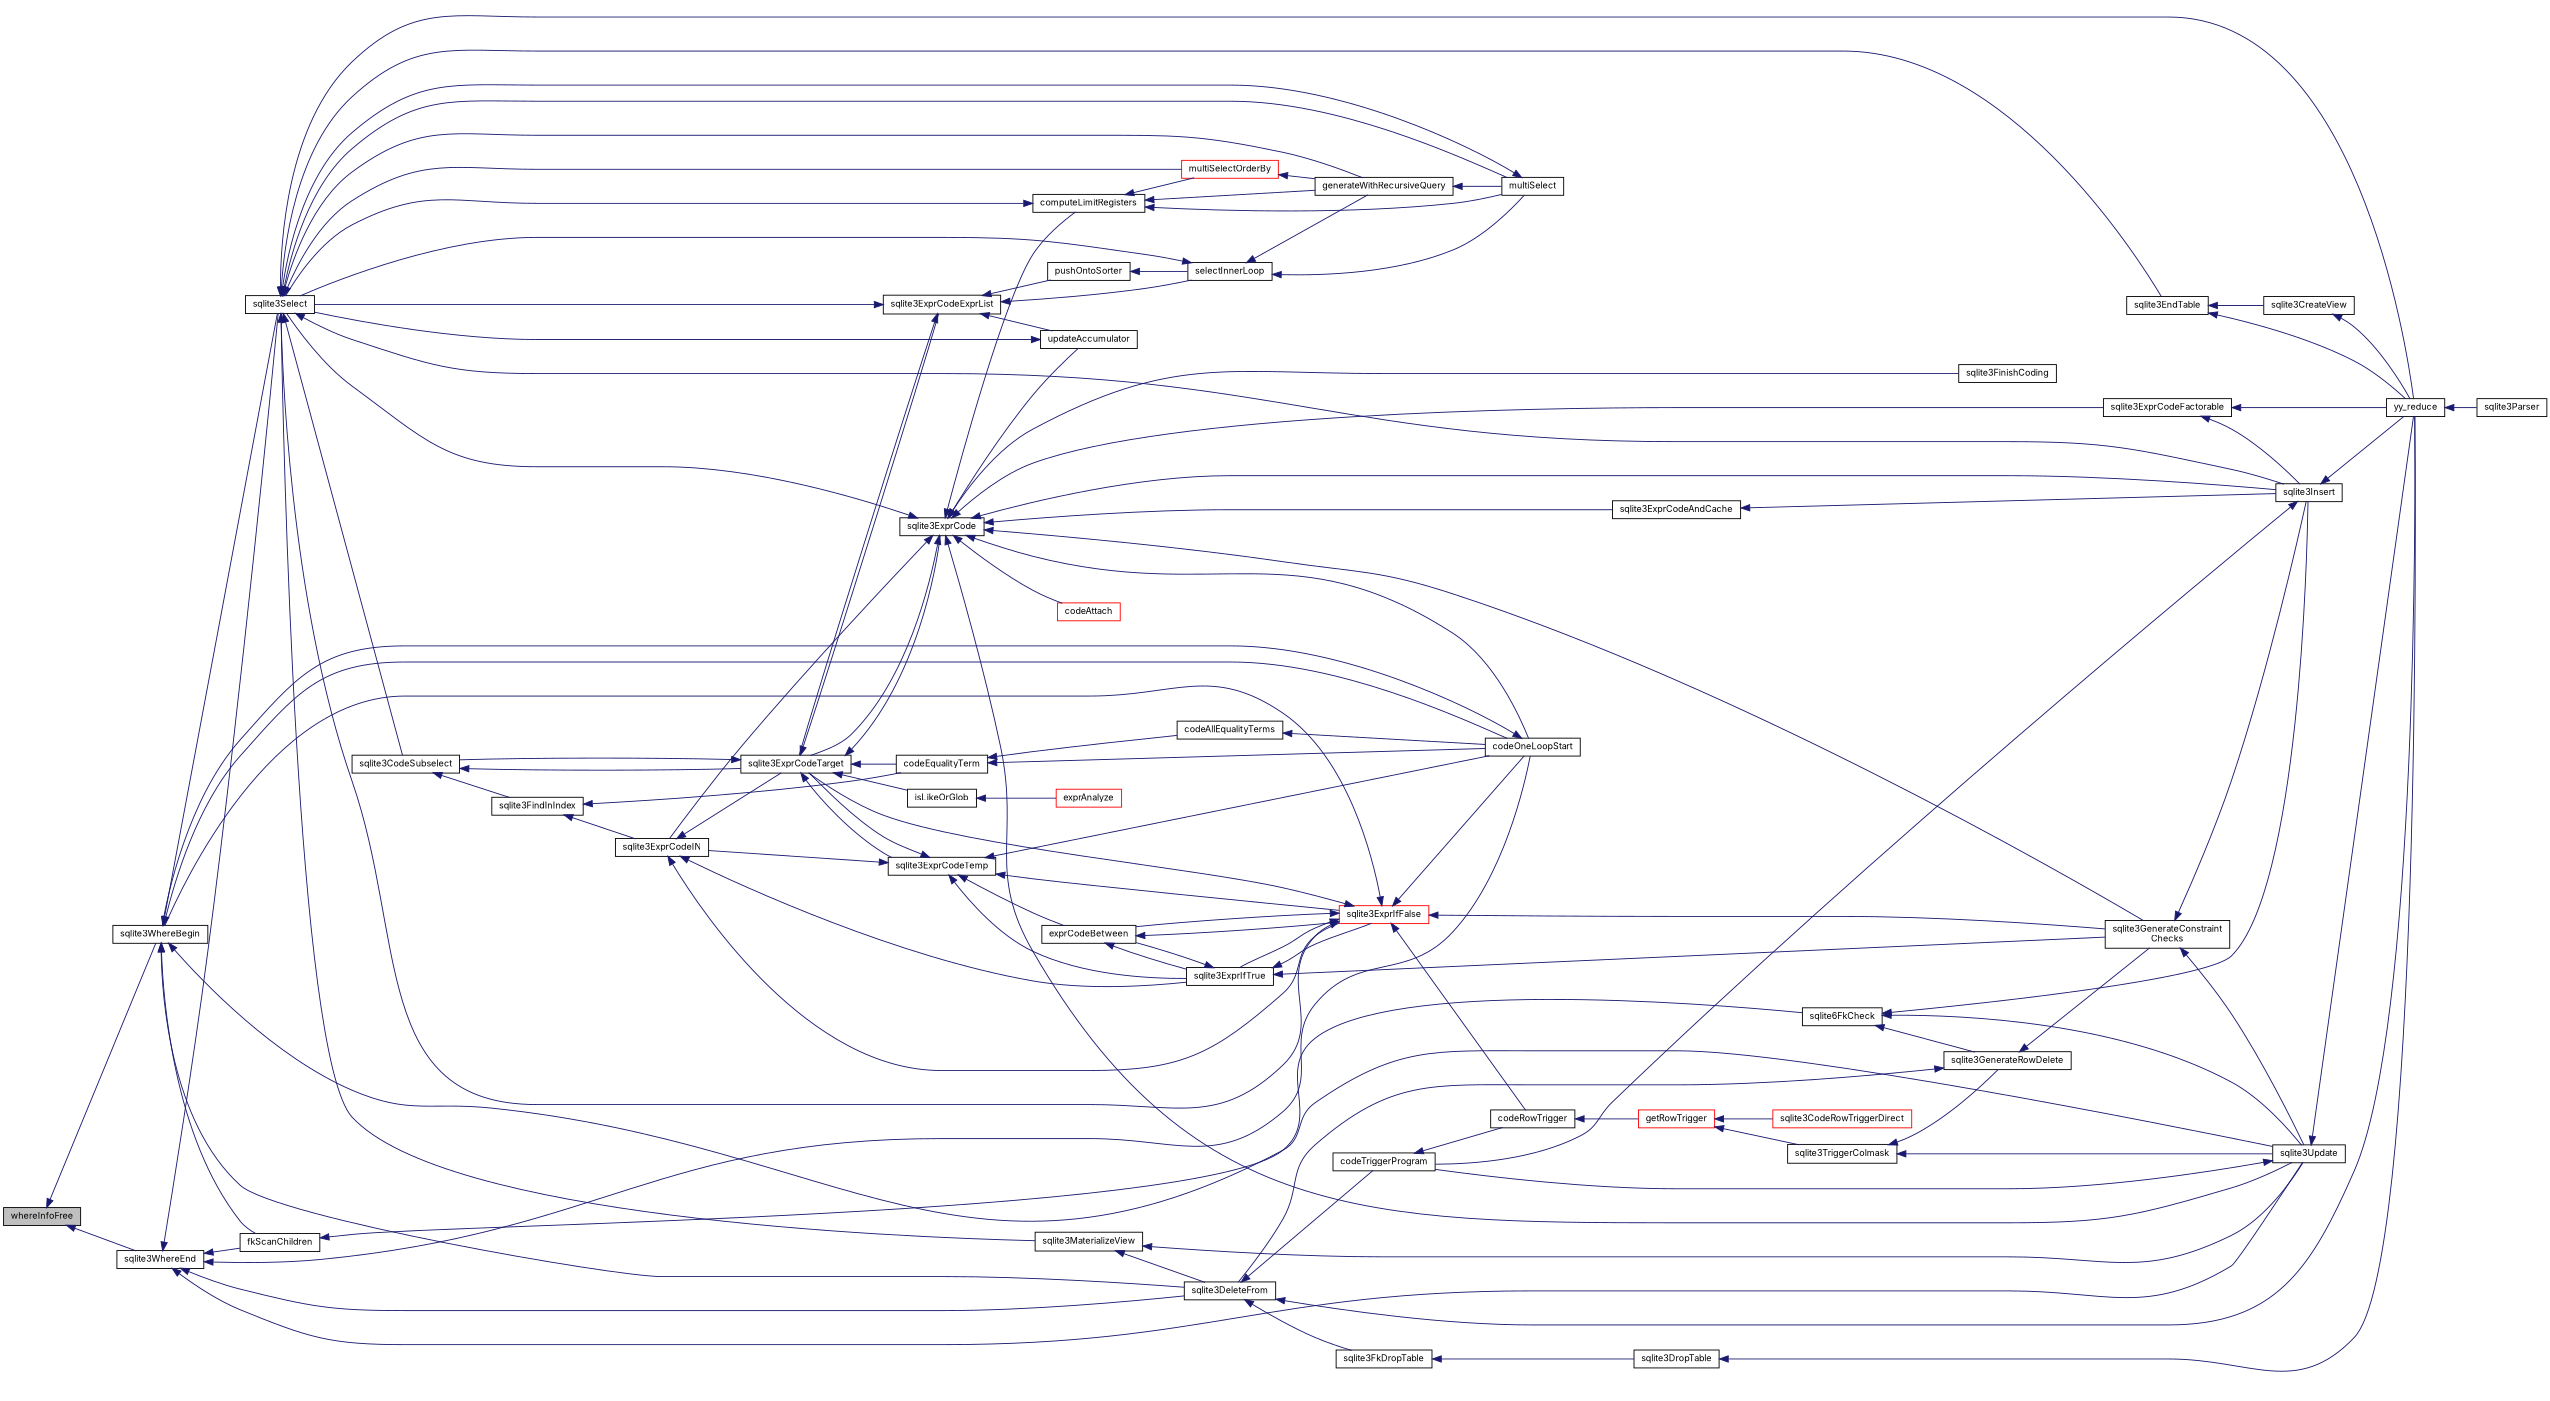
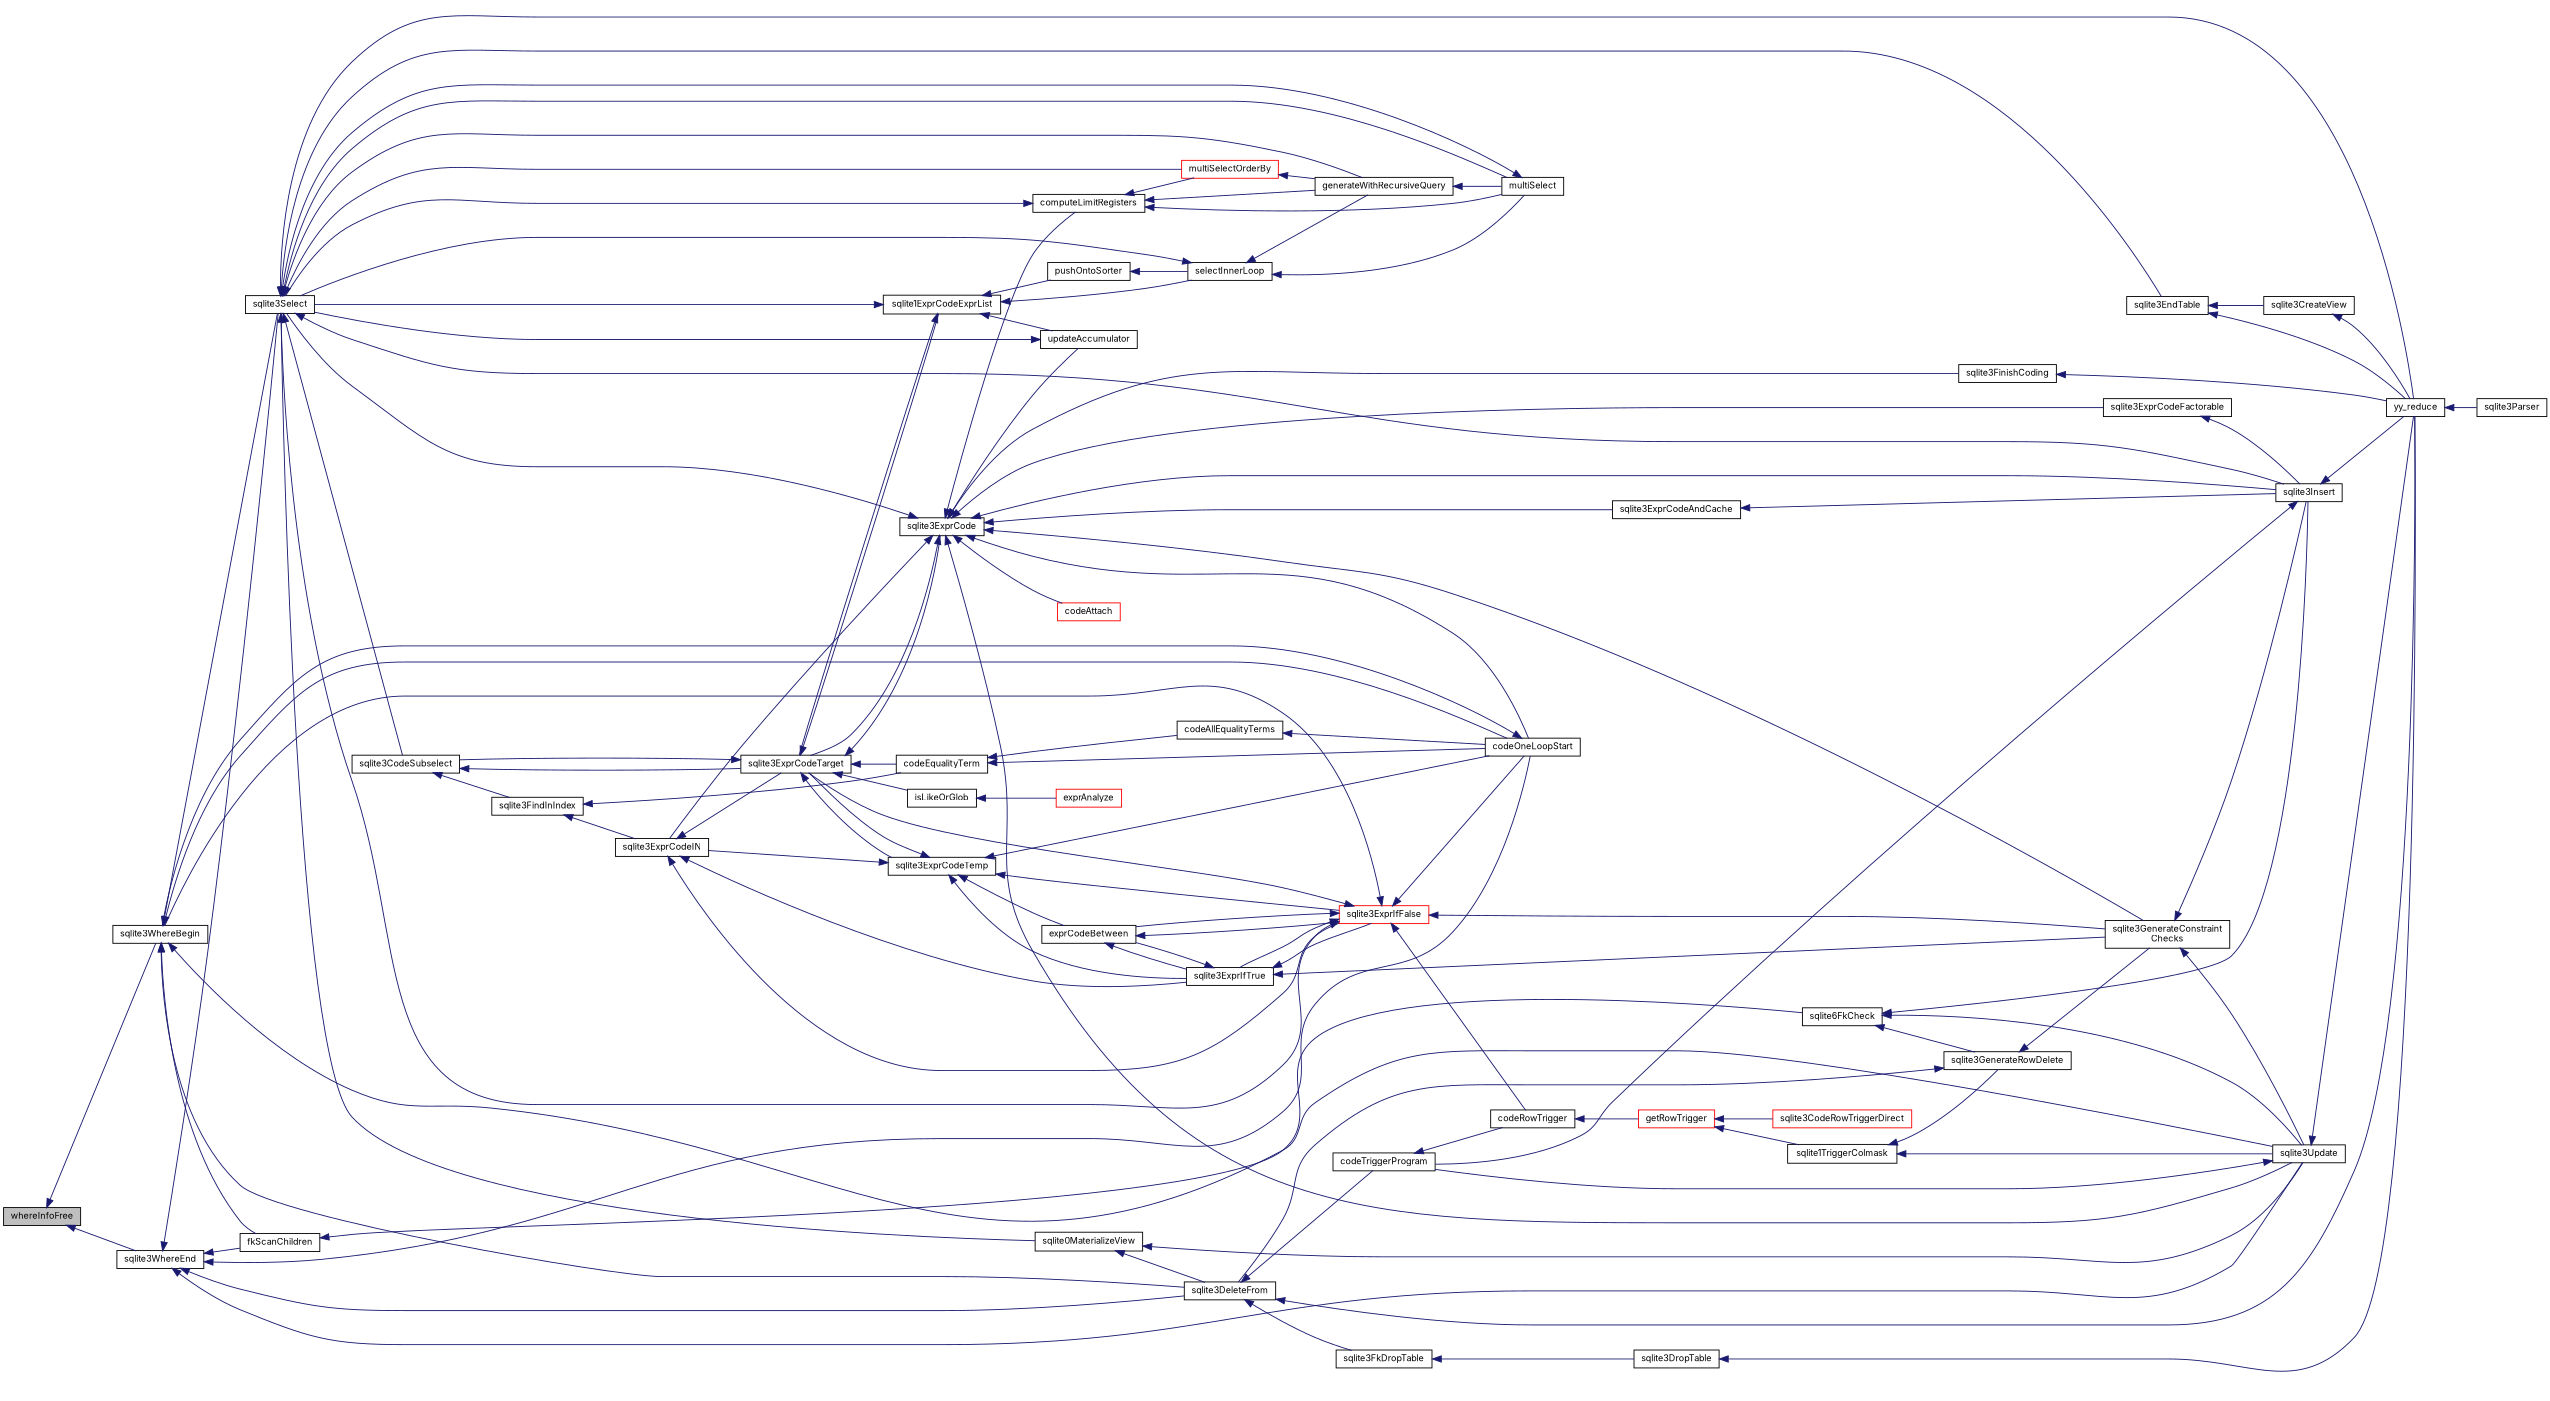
  digraph {
    fontname=Inter
    rankdir=LR
    node [color=black fillcolor=white fontname=Inter fontsize=10 shape=record style=filled]
    edge [color=midnightblue dir=back fontname=Inter fontsize=10 labelfontname=FreeSans labelfontsize=10 style=solid]
    n1 [fillcolor=grey75 fontcolor=black height=0.2 label=whereInfoFree width=0.4]
    n2 [height=0.2 label=sqlite3WhereBegin width=0.4]
    n3 [height=0.2 label=sqlite3WhereEnd width=0.4]
    n4 [height=0.2 label=sqlite3DeleteFrom width=0.4]
    n5 [height=0.2 label=sqlite3Update width=0.4]
    n6 [height=0.2 label=fkScanChildren width=0.4]
    n7 [height=0.2 label=sqlite3Select width=0.4]
    n8 [height=0.2 label=codeOneLoopStart width=0.4]
    n9 [height=0.2 label=sqlite3FkDropTable width=0.4]
    n10 [height=0.2 label=yy_reduce width=0.4]
    n11 [height=0.2 label=codeTriggerProgram width=0.4]
    n12 [height=0.2 label=sqlite6FkCheck width=0.4]
    n13 [height=0.2 label=sqlite3Insert width=0.4]
    n14 [height=0.2 label=sqlite3CodeSubselect width=0.4]
    n15 [height=0.2 label=generateWithRecursiveQuery width=0.4]
    n16 [height=0.2 label=multiSelect width=0.4]
    n17 [color=red height=0.2 label=multiSelectOrderBy width=0.4]
    n18 [height=0.2 label=sqlite3EndTable width=0.4]
-   n19 [height=0.2 label=sqlite3MaterializeView width=0.4]
+   n19 [height=0.2 label=sqlite0MaterializeView width=0.4]
    n20 [height=0.2 label=sqlite3DropTable width=0.4]
    n21 [height=0.2 label=sqlite3Parser width=0.4]
    n22 [height=0.2 label=codeRowTrigger width=0.4]
    n23 [color=red height=0.2 label=getRowTrigger width=0.4]
    n24 [color=red height=0.2 label=sqlite3CodeRowTriggerDirect width=0.4]
-   n25 [height=0.2 label=sqlite3TriggerColmask width=0.4]
+   n25 [height=0.2 label=sqlite1TriggerColmask width=0.4]
    n26 [height=0.2 label=sqlite3GenerateRowDelete width=0.4]
    n27 [height=0.2 label="sqlite3GenerateConstraint\lChecks" width=0.4]
    n28 [height=0.2 label=sqlite3FindInIndex width=0.4]
    n29 [height=0.2 label=sqlite3ExprCodeTarget width=0.4]
    n30 [height=0.2 label=sqlite3CreateView width=0.4]
    n31 [height=0.2 label=sqlite3ExprCodeIN width=0.4]
    n32 [height=0.2 label=codeEqualityTerm width=0.4]
    n33 [height=0.2 label=sqlite3ExprCodeTemp width=0.4]
    n34 [height=0.2 label=sqlite3ExprCode width=0.4]
-   n35 [height=0.2 label=sqlite3ExprCodeExprList width=0.4]
+   n35 [height=0.2 label=sqlite1ExprCodeExprList width=0.4]
    n36 [height=0.2 label=isLikeOrGlob width=0.4]
    n37 [height=0.2 label=sqlite3ExprIfTrue width=0.4]
    n38 [color=red height=0.2 label=sqlite3ExprIfFalse width=0.4]
    n39 [height=0.2 label=codeAllEqualityTerms width=0.4]
    n40 [height=0.2 label=exprCodeBetween width=0.4]
    n41 [height=0.2 label=sqlite3ExprCodeFactorable width=0.4]
    n42 [height=0.2 label=sqlite3ExprCodeAndCache width=0.4]
    n43 [color=red height=0.2 label=codeAttach width=0.4]
    n44 [height=0.2 label=sqlite3FinishCoding width=0.4]
    n45 [height=0.2 label=computeLimitRegisters width=0.4]
    n46 [height=0.2 label=updateAccumulator width=0.4]
    n47 [height=0.2 label=pushOntoSorter width=0.4]
    n48 [height=0.2 label=selectInnerLoop width=0.4]
    n49 [color=red height=0.2 label=exprAnalyze width=0.4]
    n1 -> n2
    n1 -> n3
    n2 -> n4
    n2 -> n5
    n2 -> n6
    n2 -> n7
    n2 -> n8
    n3 -> n4
    n3 -> n5
    n3 -> n6
    n3 -> n7
    n3 -> n8
    n4 -> n9
    n4 -> n10
    n4 -> n11
    n5 -> n10
    n5 -> n11
    n6 -> n12
    n7 -> n10
    n7 -> n13
    n7 -> n14
    n7 -> n15
    n7 -> n16
    n7 -> n17
    n7 -> n18
    n7 -> n19
    n8 -> n2
    n9 -> n20
    n10 -> n21
    n11 -> n22
    n12 -> n5
    n12 -> n13
    n12 -> n26
    n13 -> n10
    n13 -> n11
    n14 -> n28
    n14 -> n29
    n15 -> n16
    n16 -> n7
    n17 -> n15
    n18 -> n10
    n18 -> n30
    n19 -> n4
    n19 -> n5
    n20 -> n10
    n22 -> n23
    n23 -> n24
    n23 -> n25
    n25 -> n5
    n25 -> n26
    n26 -> n4
    n26 -> n27
    n27 -> n5
    n27 -> n13
    n28 -> n31
    n28 -> n32
    n29 -> n14
    n29 -> n32
    n29 -> n33
    n29 -> n34
    n29 -> n35
    n29 -> n36
    n30 -> n10
    n31 -> n29
    n31 -> n37
    n31 -> n38
    n32 -> n8
    n32 -> n39
    n33 -> n8
    n33 -> n29
    n33 -> n31
    n33 -> n37
    n33 -> n38
    n33 -> n40
    n34 -> n5
    n34 -> n7
    n34 -> n8
    n34 -> n13
    n34 -> n27
    n34 -> n29
    n34 -> n31
    n34 -> n41
    n34 -> n42
    n34 -> n43
    n34 -> n44
    n34 -> n45
    n34 -> n46
    n35 -> n7
    n35 -> n29
    n35 -> n46
    n35 -> n47
    n35 -> n48
    n36 -> n49
    n37 -> n27
    n37 -> n38
    n37 -> n40
    n38 -> n2
    n38 -> n7
    n38 -> n8
    n38 -> n22
    n38 -> n27
    n38 -> n29
    n38 -> n37
    n38 -> n40
    n39 -> n8
    n40 -> n37
    n40 -> n38
    n41 -> n13
    n42 -> n13
-   n41 -> n10
+   n44 -> n10
    n45 -> n7
    n45 -> n15
    n45 -> n16
    n45 -> n17
    n46 -> n7
    n47 -> n48
    n48 -> n7
    n48 -> n15
    n48 -> n16
  }
